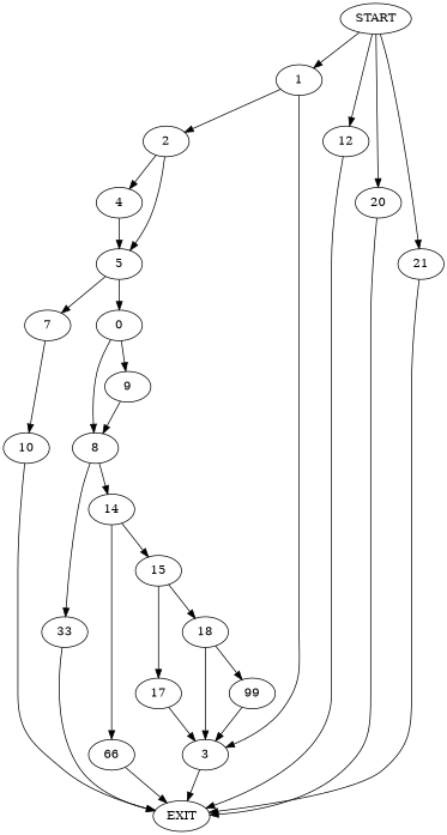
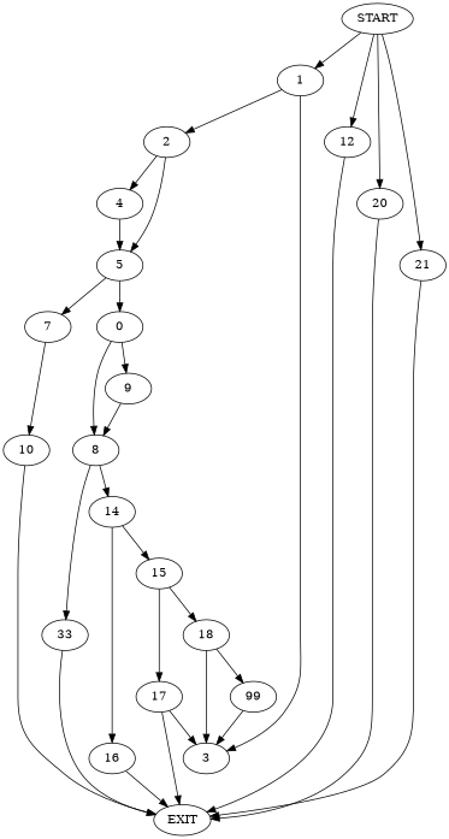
  digraph {
    n1 [label=START]
    1
    12
    20
    21
    2
    3
    n8 [label=EXIT]
    4
    5
    n11 [label=0]
    7
    8
    9
    10
    n16 [label=33]
    14
    15
-   16 [label=66]
+   16
    17
    18
    n22 [label=99]
    n1 -> 1
    n1 -> 12
    n1 -> 20
    n1 -> 21
    1 -> 2
    1 -> 3
    12 -> n8
    20 -> n8
    21 -> n8
    2 -> 4
    2 -> 5
-   3 -> n8
+   17 -> n8
    4 -> 5
    5 -> n11
    5 -> 7
    n11 -> 8
    n11 -> 9
    7 -> 10
    8 -> n16
    8 -> 14
    9 -> 8
    10 -> n8
    n16 -> n8
    14 -> 15
    14 -> 16
    15 -> 17
    15 -> 18
    16 -> n8
    17 -> 3
    18 -> 3
    18 -> n22
    n22 -> 3
  }
